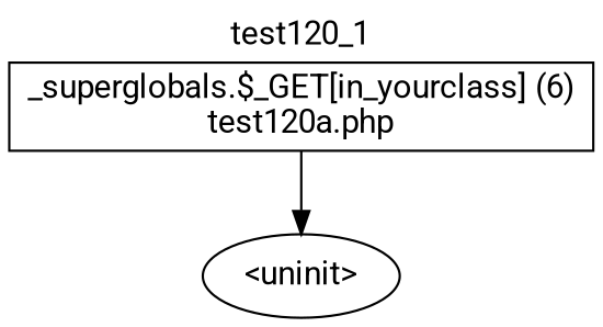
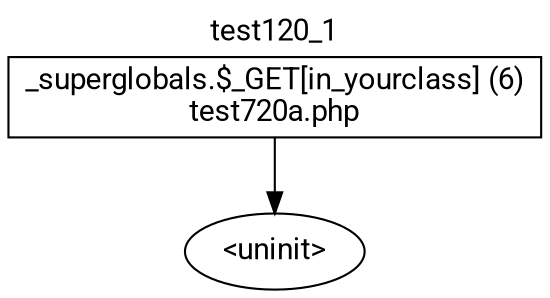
  digraph {
    label=test120_1
    labelloc=t
    fontname=Roboto
    node [fontname=Roboto]
-   n1 [label="_superglobals.$_GET[in_yourclass] (6)\ntest120a.php" shape=box]
+   n1 [label="_superglobals.$_GET[in_yourclass] (6)\ntest720a.php" shape=box]
    n2 [label="<uninit>" shape=ellipse]
    n1 -> n2 [fontname=Roboto]
  }
